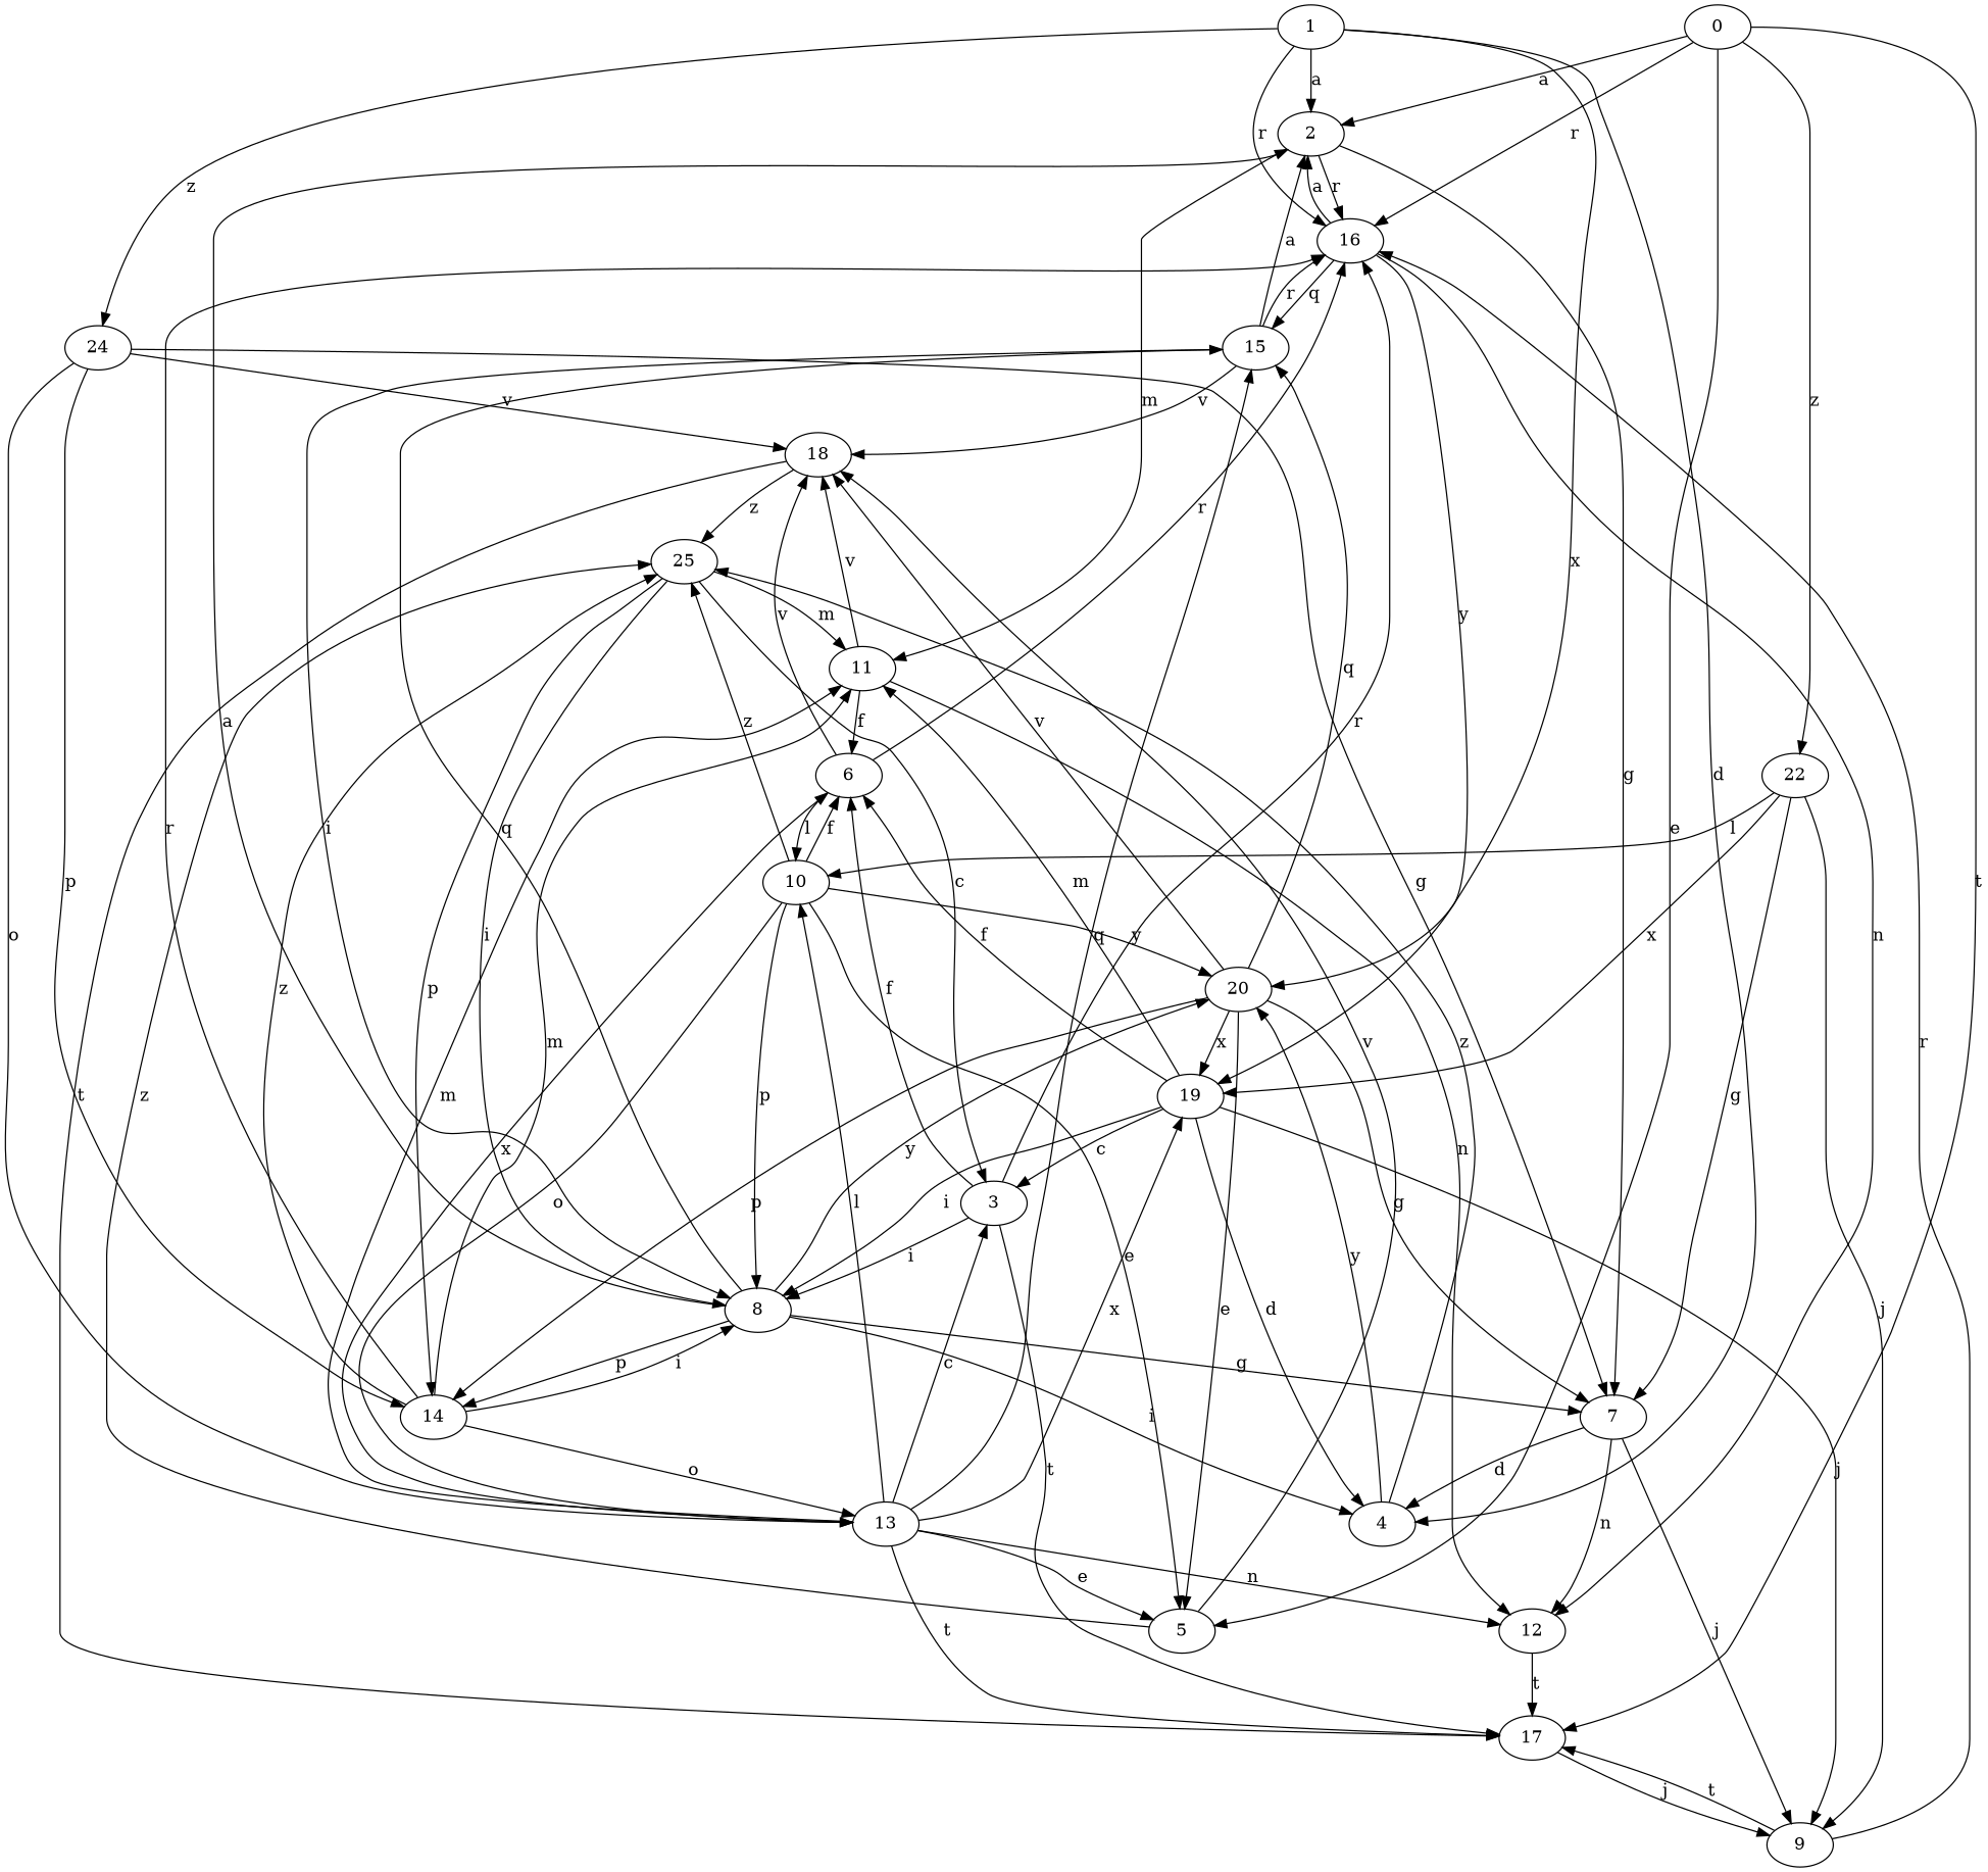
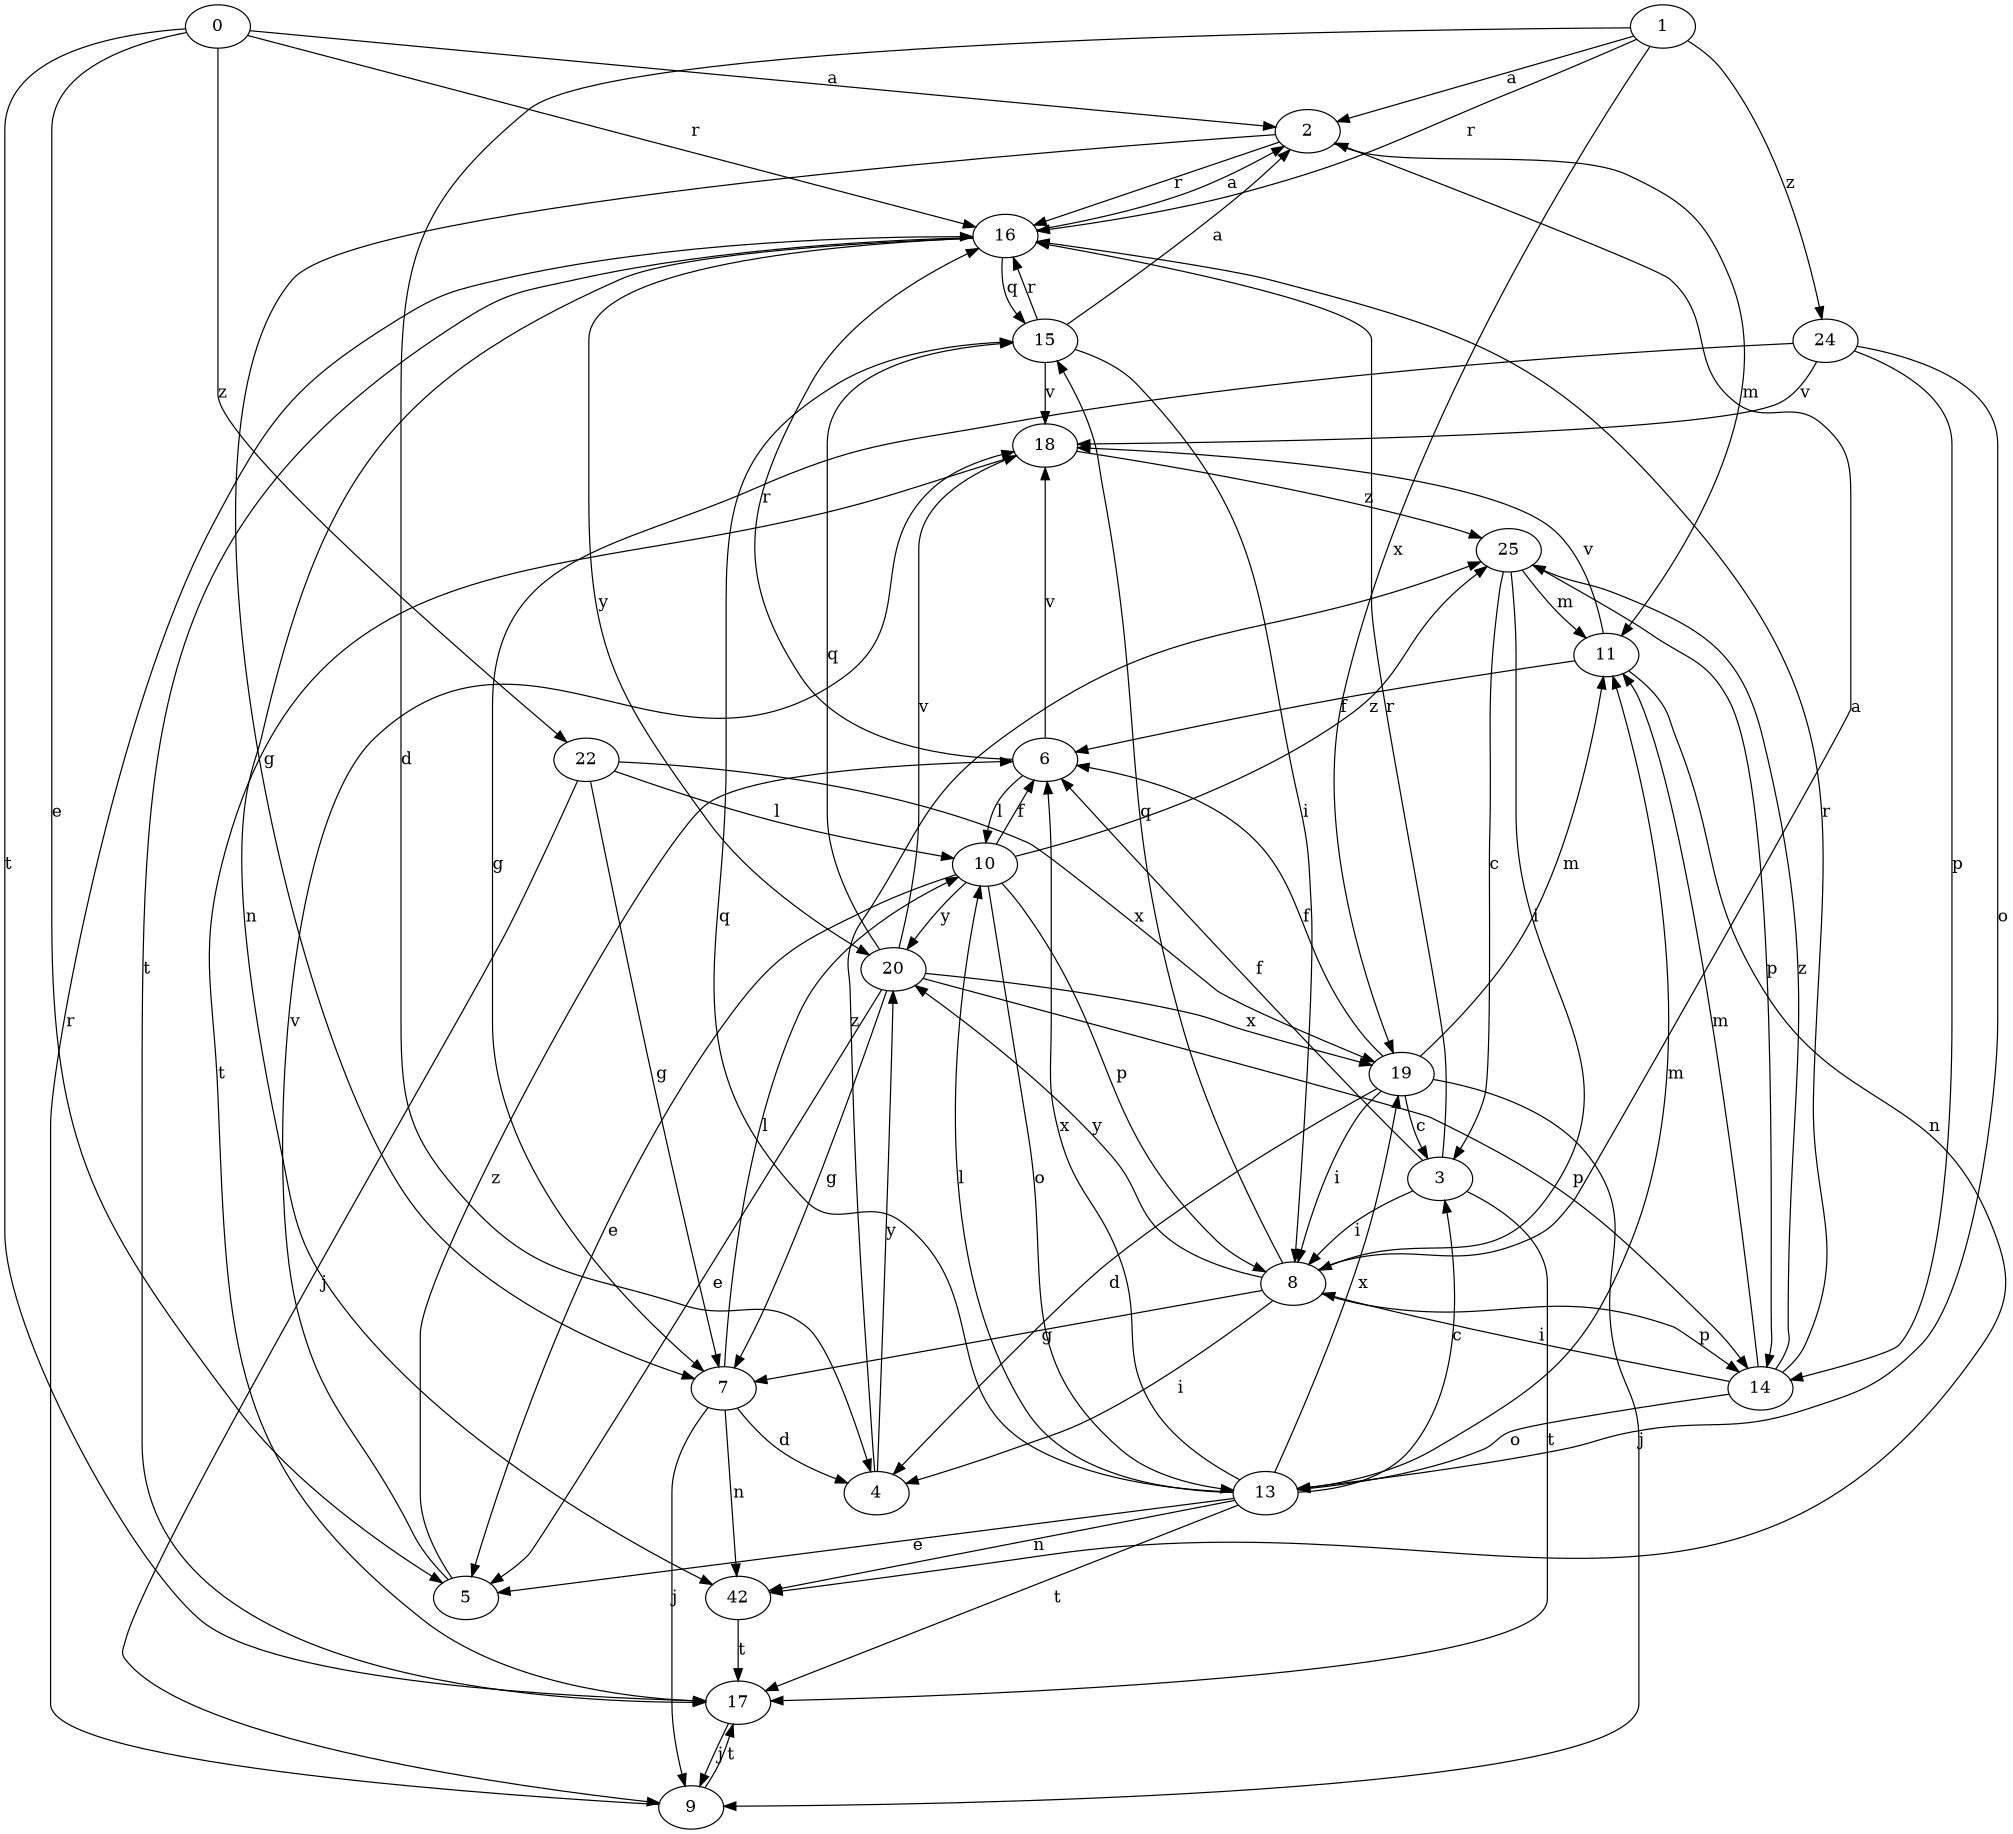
  strict digraph {
    1
    2
    4
    16
    19
    24
    7
    11
    20
    25
    17
-   12
+   12 [label=42]
    15
    3
    6
    8
    9
    18
    14
    13
    10
    5
    0
    22
    1 -> 2 [label=a]
    1 -> 4 [label=d]
    1 -> 16 [label=r]
    1 -> 19 [label=x]
    1 -> 24 [label=z]
    2 -> 16 [label=r]
    2 -> 7 [label=g]
    2 -> 11 [label=m]
    4 -> 20 [label=y]
    4 -> 25 [label=z]
    16 -> 2 [label=a]
    16 -> 20 [label=y]
+   16 -> 17 [label=t]
    16 -> 12 [label=n]
    16 -> 15 [label=q]
    19 -> 4 [label=d]
    19 -> 11 [label=m]
    19 -> 3 [label=c]
    19 -> 6 [label=f]
    19 -> 8 [label=i]
    19 -> 9 [label=j]
    24 -> 7 [label=g]
    24 -> 18 [label=v]
    24 -> 14 [label=p]
    24 -> 13 [label=o]
    7 -> 4 [label=d]
    7 -> 12 [label=n]
    7 -> 9 [label=j]
+   7 -> 10 [label=l]
    11 -> 12 [label=n]
    11 -> 6 [label=f]
    11 -> 18 [label=v]
    20 -> 19 [label=x]
    20 -> 7 [label=g]
    20 -> 15 [label=q]
    20 -> 18 [label=v]
    20 -> 14 [label=p]
    20 -> 5 [label=e]
    25 -> 11 [label=m]
    25 -> 3 [label=c]
    25 -> 8 [label=i]
    25 -> 14 [label=p]
    17 -> 9 [label=j]
    12 -> 17 [label=t]
    15 -> 2 [label=a]
    15 -> 16 [label=r]
    15 -> 8 [label=i]
    15 -> 18 [label=v]
    3 -> 16 [label=r]
    3 -> 17 [label=t]
    3 -> 6 [label=f]
    3 -> 8 [label=i]
    6 -> 16 [label=r]
    6 -> 18 [label=v]
    6 -> 10 [label=l]
    8 -> 2 [label=a]
    8 -> 4 [label=i]
    8 -> 7 [label=g]
    8 -> 20 [label=y]
    8 -> 15 [label=q]
    8 -> 14 [label=p]
    9 -> 16 [label=r]
    9 -> 17 [label=t]
    18 -> 25 [label=z]
    18 -> 17 [label=t]
    14 -> 16 [label=r]
    14 -> 11 [label=m]
    14 -> 25 [label=z]
    14 -> 8 [label=i]
    14 -> 13 [label=o]
    13 -> 19 [label=x]
    13 -> 11 [label=m]
    13 -> 17 [label=t]
    13 -> 12 [label=n]
    13 -> 15 [label=q]
    13 -> 3 [label=c]
    13 -> 6 [label=x]
    13 -> 10 [label=l]
    13 -> 5 [label=e]
    10 -> 20 [label=y]
    10 -> 25 [label=z]
    10 -> 6 [label=f]
    10 -> 8 [label=p]
    10 -> 13 [label=o]
    10 -> 5 [label=e]
-   5 -> 25 [label=z]
+   5 -> 6 [label=z]
    5 -> 18 [label=v]
    0 -> 2 [label=a]
    0 -> 16 [label=r]
    0 -> 17 [label=t]
    0 -> 5 [label=e]
    0 -> 22 [label=z]
    22 -> 19 [label=x]
    22 -> 7 [label=g]
    22 -> 9 [label=j]
    22 -> 10 [label=l]
  }
